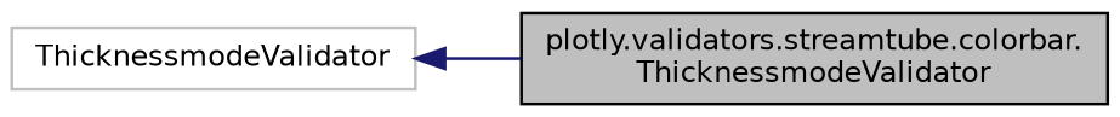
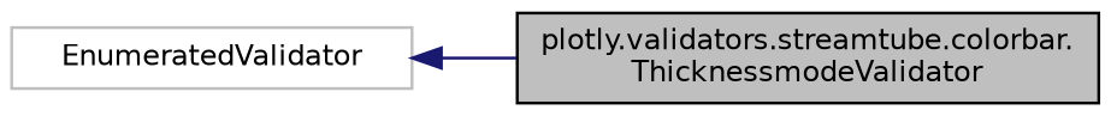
  digraph {
    rankdir=LR
    node [fontname=Helvetica fontsize=10 shape=record style=filled]
    n1 [color=black fillcolor=grey75 fontcolor=black height=0.2 label="plotly.validators.streamtube.colorbar.\lThicknessmodeValidator" width=0.4]
-   n2 [color=grey75 fillcolor=white height=0.2 label=ThicknessmodeValidator width=0.4]
+   n2 [color=grey75 fillcolor=white height=0.2 label=EnumeratedValidator width=0.4]
    n2 -> n1 [color=midnightblue dir=back fontname=Helvetica fontsize=10 labelfontname=Helvetica labelfontsize=10 style=solid]
  }
